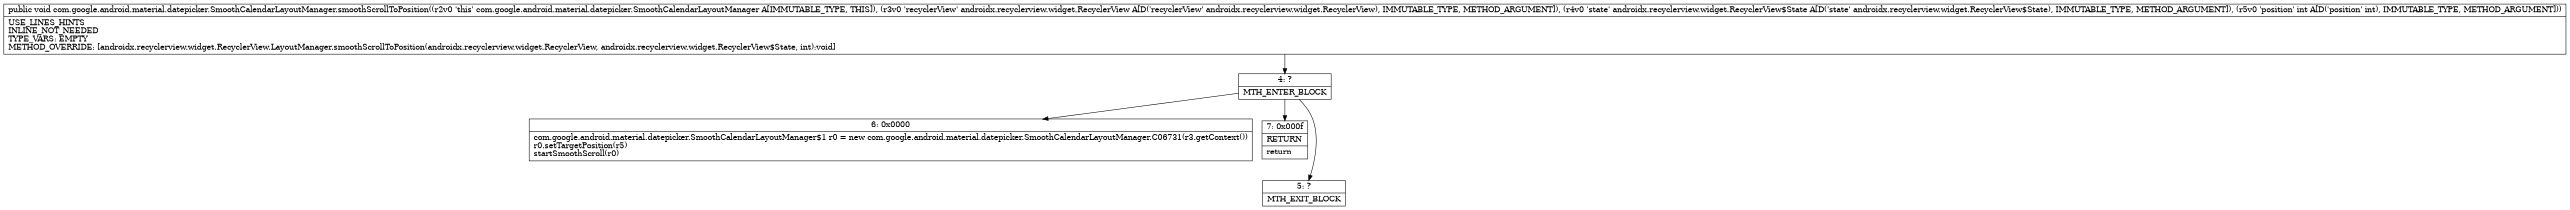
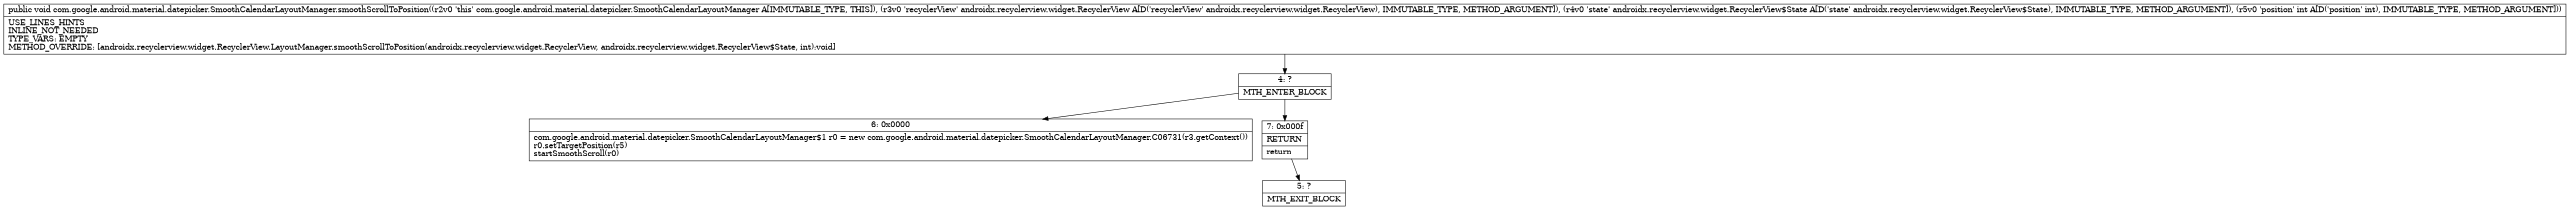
  digraph {
    node [shape=record]
    n1 [label="{4\:\ ?|MTH_ENTER_BLOCK\l}"]
    n2 [label="{6\:\ 0x0000|com.google.android.material.datepicker.SmoothCalendarLayoutManager$1 r0 = new com.google.android.material.datepicker.SmoothCalendarLayoutManager.C06731(r3.getContext())\lr0.setTargetPosition(r5)\lstartSmoothScroll(r0)\l}"]
    n3 [label="{7\:\ 0x000f|RETURN\l|return\l}"]
    n4 [label="{5\:\ ?|MTH_EXIT_BLOCK\l}"]
    n5 [label="{public void com.google.android.material.datepicker.SmoothCalendarLayoutManager.smoothScrollToPosition((r2v0 'this' com.google.android.material.datepicker.SmoothCalendarLayoutManager A[IMMUTABLE_TYPE, THIS]), (r3v0 'recyclerView' androidx.recyclerview.widget.RecyclerView A[D('recyclerView' androidx.recyclerview.widget.RecyclerView), IMMUTABLE_TYPE, METHOD_ARGUMENT]), (r4v0 'state' androidx.recyclerview.widget.RecyclerView$State A[D('state' androidx.recyclerview.widget.RecyclerView$State), IMMUTABLE_TYPE, METHOD_ARGUMENT]), (r5v0 'position' int A[D('position' int), IMMUTABLE_TYPE, METHOD_ARGUMENT]))  | USE_LINES_HINTS\lINLINE_NOT_NEEDED\lTYPE_VARS: EMPTY\lMETHOD_OVERRIDE: [androidx.recyclerview.widget.RecyclerView.LayoutManager.smoothScrollToPosition(androidx.recyclerview.widget.RecyclerView, androidx.recyclerview.widget.RecyclerView$State, int):void]\l}"]
    n1 -> n2
    n1 -> n3
-   n1 -> n4
+   n3 -> n4
    n5 -> n1
  }
